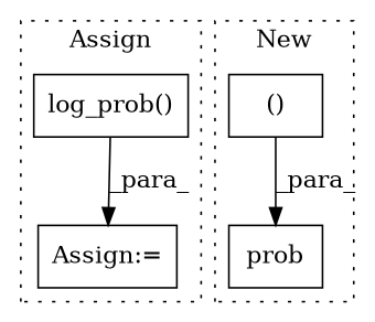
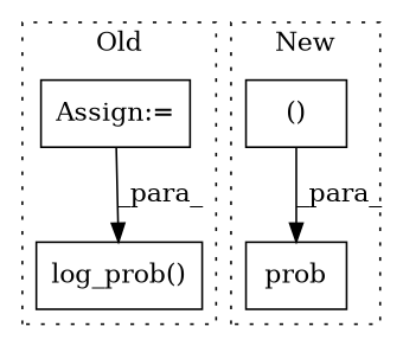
  digraph {
    node [shape=box]
    n1 [a=75 l="18,1" label="log_prob()" s="2521,2542"]
    n2 [a=68 l=3 label="Assign:=" s=2501]
    n3 [a=54 l=19 label="()" s=2884]
    n4 [a=93 l=7 label=prob s=2862]
    subgraph cluster_1 {
-     label=Assign
+     label=Old
      style=dotted
      n1
      n2
    }
    subgraph cluster_2 {
      label=New
      style=dotted
      n3
      n4
    }
-   n1 -> n2 [label=_para_]
+   n2 -> n1 [label=_para_]
    n3 -> n4 [label=_para_]
  }
